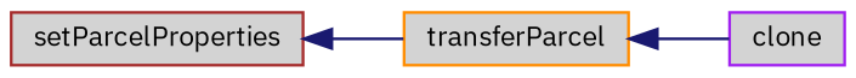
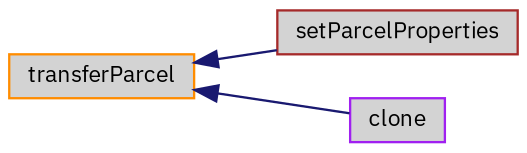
  digraph {
    fontname="IBM Plex Sans"
    rankdir=LR
    node [fillcolor=lightgrey fontname="IBM Plex Sans" fontsize=10 shape=record style=filled]
    edge [color=midnightblue dir=back fontname="IBM Plex Sans" fontsize=10 labelfontname=FreeSans labelfontsize=10 style=solid]
    n1 [color=brown fontcolor=black height=0.2 label=setParcelProperties width=0.4]
    n2 [color=darkorange height=0.2 label=transferParcel width=0.4]
    n3 [color=purple height=0.2 label=clone width=0.4]
-   n1 -> n2
+   n2 -> n1
    n2 -> n3
  }
